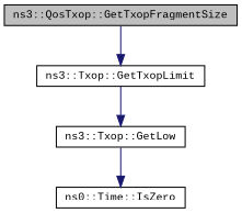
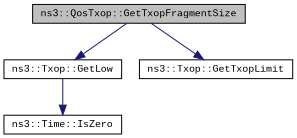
  digraph {
    fontname="Liberation Mono"
    rankdir=TB
    node [color=black fillcolor=white fontname="Liberation Mono" fontsize=10 shape=record style=filled]
    edge [color=midnightblue fontname="Liberation Mono" fontsize=10 labelfontname=Helvetica labelfontsize=10 style=solid]
    n1 [fillcolor=grey75 fontcolor=black height=0.2 label="ns3::QosTxop::GetTxopFragmentSize" width=0.4]
    n2 [height=0.2 label="ns3::Txop::GetLow" width=0.4]
    n3 [height=0.2 label="ns3::Txop::GetTxopLimit" width=0.4]
-   n4 [height=0.2 label="ns0::Time::IsZero" width=0.4]
-   n3 -> n2
+   n4 [height=0.2 label="ns3::Time::IsZero" width=0.4]
+   n1 -> n2
    n1 -> n3
    n2 -> n4
  }
